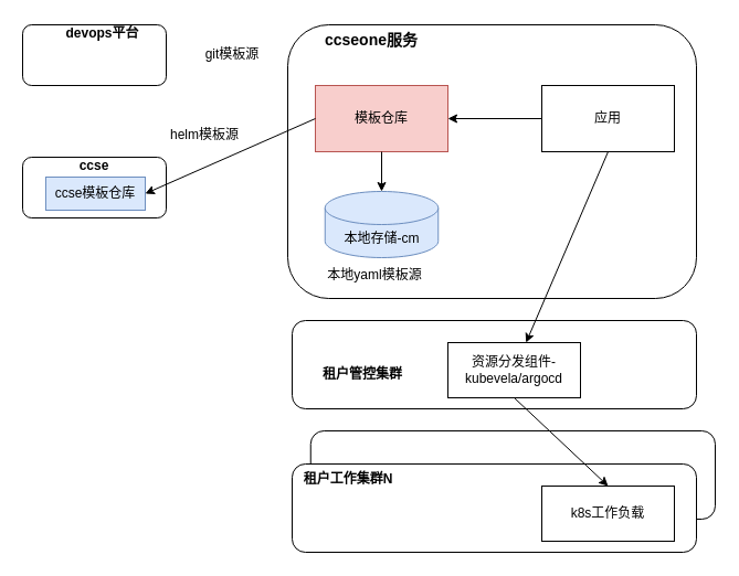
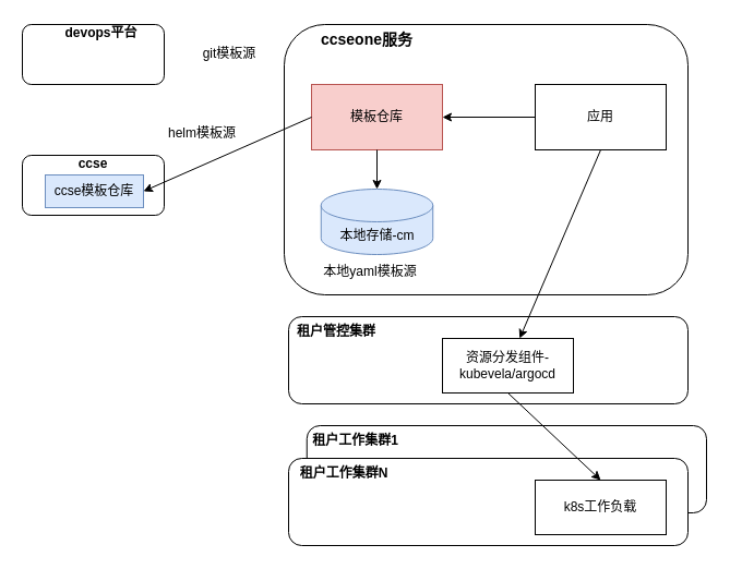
  <mxCell id="0" />
  <mxCell id="1" parent="0" />
  <mxCell id="2" value="" style="rounded=1;whiteSpace=wrap;html=1;" parent="1" vertex="1"><mxGeometry x="280.75" y="390" width="366.25" height="80" as="geometry" /></mxCell>
  <mxCell id="3" value="" style="rounded=1;whiteSpace=wrap;html=1;" parent="1" vertex="1"><mxGeometry x="260" y="22" width="370" height="248" as="geometry" /></mxCell>
  <mxCell id="4" value="" style="group" parent="1" vertex="1" connectable="0"><mxGeometry x="20" y="20" width="130" height="57" as="geometry" /></mxCell>
  <mxCell id="5" value="" style="rounded=1;whiteSpace=wrap;html=1;" parent="4" vertex="1"><mxGeometry y="2" width="130" height="55" as="geometry" /></mxCell>
  <mxCell id="6" value="devops平台" style="text;html=1;strokeColor=none;fillColor=none;align=center;verticalAlign=middle;whiteSpace=wrap;rounded=0;fontStyle=1" parent="4" vertex="1"><mxGeometry x="35" width="75" height="20" as="geometry" /></mxCell>
  <mxCell id="7" value="" style="group" parent="1" vertex="1" connectable="0"><mxGeometry x="20" y="140" width="130" height="57" as="geometry" /></mxCell>
  <mxCell id="8" value="" style="rounded=1;whiteSpace=wrap;html=1;" parent="7" vertex="1"><mxGeometry y="2" width="130" height="55" as="geometry" /></mxCell>
  <mxCell id="9" value="ccse模板仓库" style="rounded=0;whiteSpace=wrap;html=1;fillColor=#dae8fc;strokeColor=#6c8ebf;" parent="7" vertex="1"><mxGeometry x="21" y="20" width="90" height="30" as="geometry" /></mxCell>
  <mxCell id="10" value="ccse" style="text;html=1;strokeColor=none;fillColor=none;align=center;verticalAlign=middle;whiteSpace=wrap;rounded=0;fontStyle=1" parent="7" vertex="1"><mxGeometry x="35" width="60" height="20" as="geometry" /></mxCell>
  <mxCell id="11" value="模板仓库" style="rounded=0;whiteSpace=wrap;html=1;fillColor=#f8cecc;strokeColor=#b85450;" parent="1" vertex="1"><mxGeometry x="285" y="77" width="120" height="60" as="geometry" /></mxCell>
  <mxCell id="12" value="git模板源" style="text;html=1;strokeColor=none;fillColor=none;align=center;verticalAlign=middle;whiteSpace=wrap;rounded=0;" parent="1" vertex="1"><mxGeometry x="180" y="33.5" width="60" height="30" as="geometry" /></mxCell>
  <mxCell id="13" value="" style="endArrow=classic;html=1;rounded=0;exitX=0;exitY=0.5;exitDx=0;exitDy=0;entryX=1;entryY=0.5;entryDx=0;entryDy=0;" parent="1" source="11" target="9" edge="1"><mxGeometry width="50" height="50" relative="1" as="geometry"><mxPoint x="260" y="237" as="sourcePoint" /><mxPoint x="310" y="187" as="targetPoint" /></mxGeometry></mxCell>
  <mxCell id="14" value="helm模板源" style="text;html=1;strokeColor=none;fillColor=none;align=center;verticalAlign=middle;whiteSpace=wrap;rounded=0;" parent="1" vertex="1"><mxGeometry x="150" y="107" width="70" height="30" as="geometry" /></mxCell>
  <mxCell id="15" value="" style="endArrow=classic;html=1;rounded=0;exitX=0.5;exitY=1;exitDx=0;exitDy=0;" parent="1" source="11" target="19" edge="1"><mxGeometry width="50" height="50" relative="1" as="geometry"><mxPoint x="340" y="117" as="sourcePoint" /><mxPoint x="240.065" y="197.81" as="targetPoint" /></mxGeometry></mxCell>
  <mxCell id="16" value="本地yaml模板源" style="text;html=1;strokeColor=none;fillColor=none;align=center;verticalAlign=middle;whiteSpace=wrap;rounded=0;" parent="1" vertex="1"><mxGeometry x="293.75" y="234" width="90" height="30" as="geometry" /></mxCell>
  <mxCell id="17" value="应用" style="rounded=0;whiteSpace=wrap;html=1;" parent="1" vertex="1"><mxGeometry x="490" y="77" width="120" height="60" as="geometry" /></mxCell>
  <mxCell id="18" value="" style="endArrow=classic;html=1;rounded=0;exitX=0;exitY=0.5;exitDx=0;exitDy=0;entryX=1;entryY=0.5;entryDx=0;entryDy=0;" parent="1" source="17" target="11" edge="1"><mxGeometry width="50" height="50" relative="1" as="geometry"><mxPoint x="500" y="250" as="sourcePoint" /><mxPoint x="550" y="200" as="targetPoint" /></mxGeometry></mxCell>
  <mxCell id="19" value="本地存储-cm" style="shape=cylinder3;whiteSpace=wrap;html=1;boundedLbl=1;backgroundOutline=1;size=15;fillColor=#dae8fc;strokeColor=#6c8ebf;" parent="1" vertex="1"><mxGeometry x="293.75" y="173" width="102.5" height="60" as="geometry" /></mxCell>
  <mxCell id="20" value="&lt;b style=&quot;font-size: 14px;&quot;&gt;ccseone服务&lt;/b&gt;" style="text;html=1;strokeColor=none;fillColor=none;align=center;verticalAlign=middle;whiteSpace=wrap;rounded=0;fontSize=14;" parent="1" vertex="1"><mxGeometry x="287.75" y="22" width="96" height="28" as="geometry" /></mxCell>
  <mxCell id="21" value="" style="rounded=1;whiteSpace=wrap;html=1;" parent="1" vertex="1"><mxGeometry x="264" y="290" width="366" height="80" as="geometry" /></mxCell>
  <mxCell id="22" value="资源分发组件-kubevela/argocd" style="rounded=0;whiteSpace=wrap;html=1;" parent="1" vertex="1"><mxGeometry x="405" y="310" width="120" height="50" as="geometry" /></mxCell>
- <mxCell id="23" value="租户管控集群" style="text;html=1;strokeColor=none;fillColor=none;align=center;verticalAlign=middle;whiteSpace=wrap;rounded=0;fontStyle=1" parent="1" vertex="1"><mxGeometry x="290" y="325" width="76" height="28" as="geometry" /></mxCell>
+ <mxCell id="23" value="租户管控集群" style="text;html=1;strokeColor=none;fillColor=none;align=center;verticalAlign=middle;whiteSpace=wrap;rounded=0;fontStyle=1" parent="1" vertex="1"><mxGeometry x="270" y="290" width="76" height="28" as="geometry" /></mxCell>
  <mxCell id="24" value="" style="rounded=1;whiteSpace=wrap;html=1;" parent="1" vertex="1"><mxGeometry x="264" y="420" width="366" height="80" as="geometry" /></mxCell>
  <mxCell id="25" value="k8s工作负载" style="rounded=0;whiteSpace=wrap;html=1;" parent="1" vertex="1"><mxGeometry x="490" y="440" width="120" height="50" as="geometry" /></mxCell>
+ <mxCell id="26" value="&lt;b&gt;租户工作集群1&lt;/b&gt;" style="text;html=1;strokeColor=none;fillColor=none;align=center;verticalAlign=middle;whiteSpace=wrap;rounded=0;" parent="1" vertex="1"><mxGeometry x="280.75" y="390" width="89.25" height="28" as="geometry" /></mxCell>
  <mxCell id="27" value="租户工作集群N" style="text;html=1;strokeColor=none;fillColor=none;align=center;verticalAlign=middle;whiteSpace=wrap;rounded=0;fontStyle=1" parent="1" vertex="1"><mxGeometry x="270" y="420" width="90" height="28" as="geometry" /></mxCell>
  <mxCell id="28" value="" style="endArrow=classic;html=1;rounded=0;exitX=0.5;exitY=1;exitDx=0;exitDy=0;" parent="1" source="17" target="22" edge="1"><mxGeometry width="50" height="50" relative="1" as="geometry"><mxPoint x="860" y="360" as="sourcePoint" /><mxPoint x="910" y="310" as="targetPoint" /></mxGeometry></mxCell>
  <mxCell id="29" value="" style="endArrow=classic;html=1;rounded=0;entryX=0.5;entryY=0;entryDx=0;entryDy=0;exitX=0.5;exitY=1;exitDx=0;exitDy=0;" parent="1" source="22" target="25" edge="1"><mxGeometry width="50" height="50" relative="1" as="geometry"><mxPoint x="830" y="390" as="sourcePoint" /><mxPoint x="560" y="310" as="targetPoint" /></mxGeometry></mxCell>
